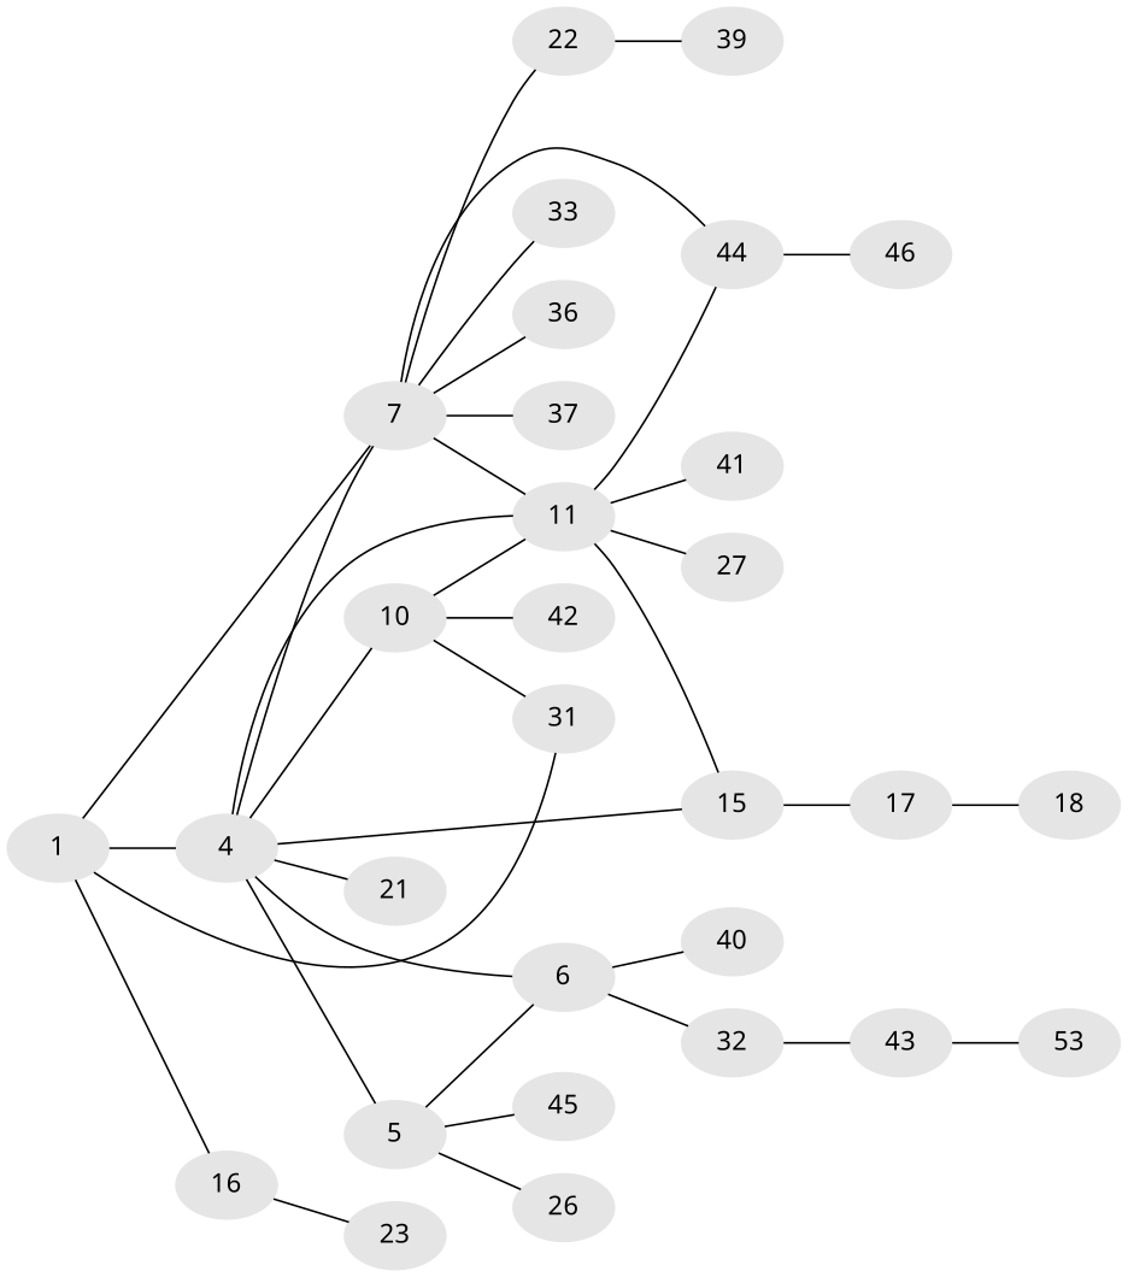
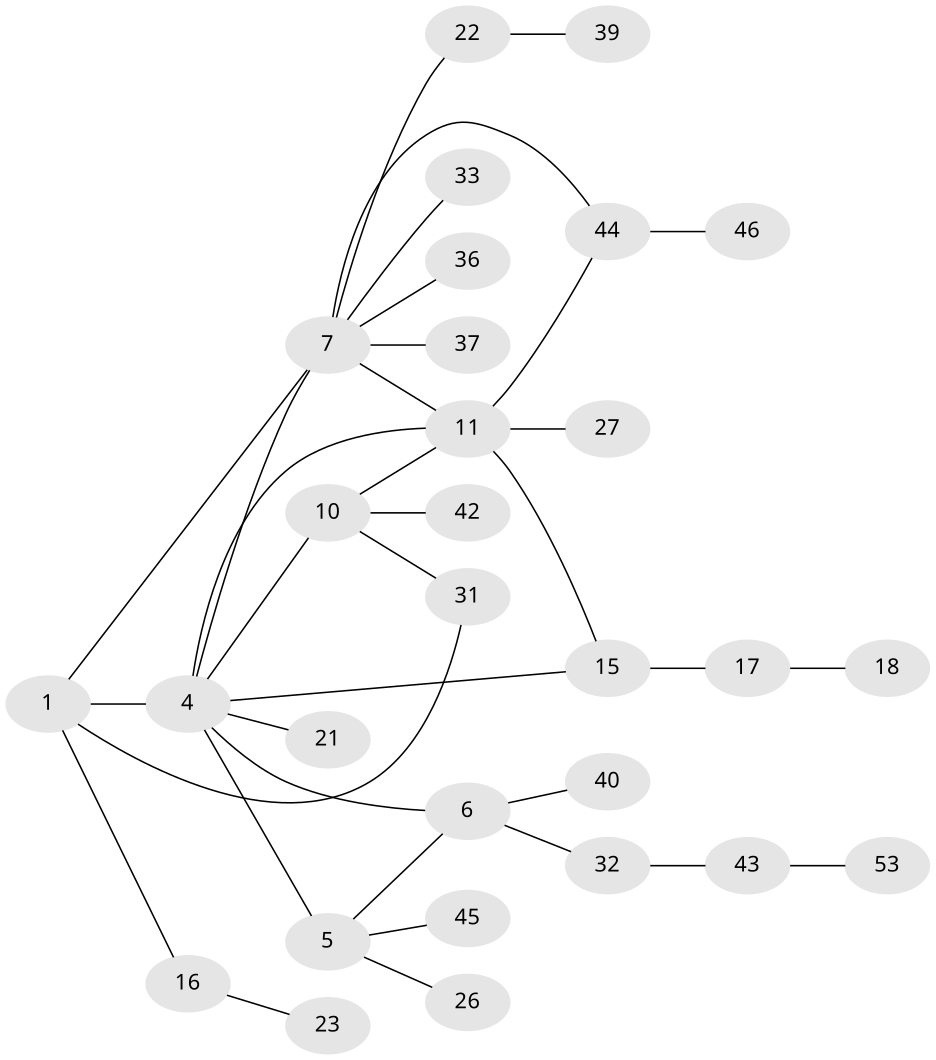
  graph {
    fontname="Noto Sans"
    rankdir=LR
    node [color=gray90 fontname="Noto Sans" style=filled]
    edge [fontname="Noto Sans"]
    1 [super="+2+25+60"]
    4 [super="+30+38+13+54"]
    7 [super="+28+8+9"]
    16
    31
    11 [super="+12"]
    5
    6 [super="+19"]
    10 [super="+35+51+59+29"]
    15
    21 [super="+49+50"]
    22 [super="+34"]
    33
    36
    37 [super="+56"]
    44
    27
-   41
    23
    26
    45
    32
    40
    42
    17
    43
    39
    46
    18 [super="+55"]
    n30 [label=53]
    1 -- 4 [weight=4]
    1 -- 7
    1 -- 16
    1 -- 31 [weight=2]
    4 -- 7 [weight=2]
    4 -- 11
    4 -- 5
    4 -- 6 [weight=2]
    4 -- 10
    4 -- 15 [weight=2]
    4 -- 21
    7 -- 11
    7 -- 22
    7 -- 33
    7 -- 36
    7 -- 37
    7 -- 44
    16 -- 23
    11 -- 15
    11 -- 44
    11 -- 27
-   11 -- 41
    5 -- 6
    5 -- 26
    5 -- 45
    6 -- 32
    6 -- 40
    10 -- 31
    10 -- 11 [weight=2]
    10 -- 42
    15 -- 17
    22 -- 39
    44 -- 46
    32 -- 43
    17 -- 18
    43 -- n30
  }
